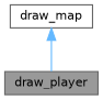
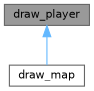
  digraph {
    rankdir=TB
    node [fontname=Helvetica fontsize=10 shape=box style=filled]
    n1 [color=gray40 fillcolor=grey60 fontcolor=black height=0.2 label=draw_player width=0.4]
    n2 [color=grey40 fillcolor=white height=0.2 label=draw_map width=0.4]
-   n2 -> n1 [color=steelblue1 dir=back fontname=Helvetica fontsize=10 labelfontname=Helvetica labelfontsize=10 style=solid]
+   n1 -> n2 [color=steelblue1 dir=back fontname=Helvetica fontsize=10 labelfontname=Helvetica labelfontsize=10 style=solid]
  }
